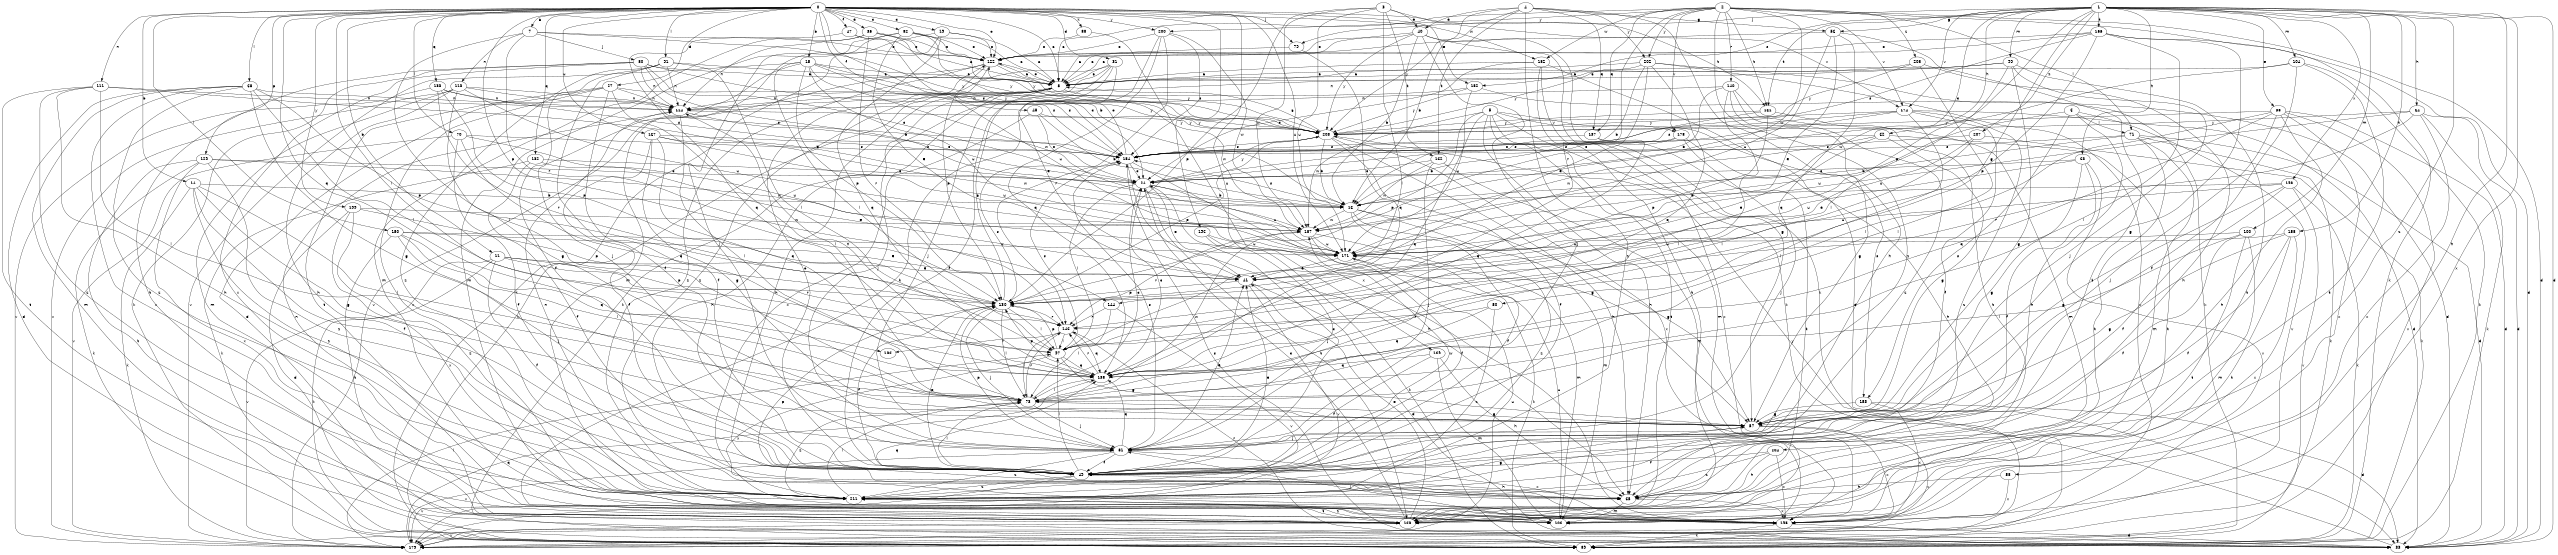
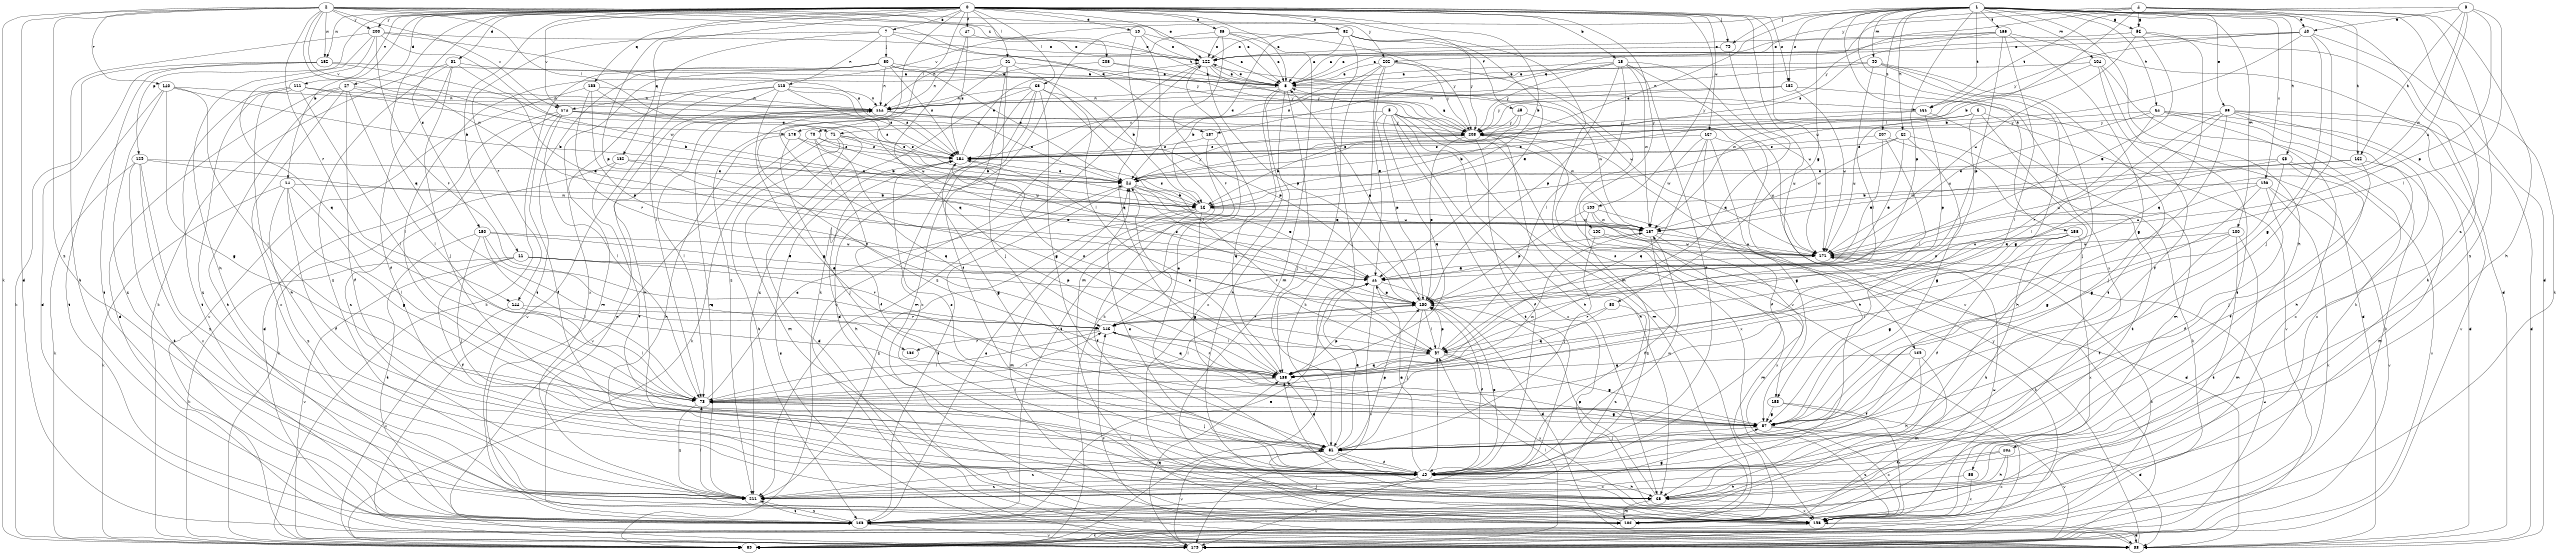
  strict digraph {
    fontname="DejaVu Sans"
    node [fontname="DejaVu Sans"]
    edge [fontname="DejaVu Sans"]
    0
    7
    8
    11
    14
    15
    16
    19
    n9 [label=82]
    27
    31
    35
    47
    48
    68
    70
    79
-   88
    91
    97
    111
    122
    129
    130
    132
    133
    136
    150
    152
    167
    169
    171
    174
    182
    196
    199
    200
    144
    203
    73
    80
    113
    195
    89
    187
    65
    81
    114
    179
    41
    49
    146
    211
    57
    154
    106
    138
    24
    33
    163
    1
    38
    50
    56
    58
    62
    63
    64
    99
    100
    104
    155
    158
    161
    193
    204
    207
    2
    71
    137
    140
    178
    202
    208
    3
    40
    162
    4
    5
    153
    6
    0 -> 7 [label=a]
    0 -> 8 [label=a]
    0 -> 11 [label=b]
    0 -> 14 [label=b]
    0 -> 15 [label=b]
    0 -> 16 [label=b]
    0 -> 19 [label=c]
    0 -> n9 [label=c]
    0 -> 27 [label=d]
    0 -> 31 [label=d]
    0 -> 35 [label=e]
    0 -> 47 [label=f]
    0 -> 48 [label=f]
    0 -> 68 [label=i]
    0 -> 70 [label=i]
    0 -> 79 [label=j]
-   0 -> 88 [label=k]
    0 -> 91 [label=l]
    0 -> 97 [label=l]
    0 -> 111 [label=n]
    0 -> 122 [label=o]
    0 -> 129 [label=p]
    0 -> 130 [label=p]
    0 -> 132 [label=q]
    0 -> 133 [label=q]
    0 -> 136 [label=q]
-   0 -> 150 [label=i]
+   0 -> 150 [label=s]
    0 -> 152 [label=s]
    0 -> 167 [label=u]
    0 -> 169 [label=u]
    0 -> 171 [label=u]
    0 -> 174 [label=v]
    0 -> 182 [label=w]
    0 -> 196 [label=y]
    0 -> 199 [label=y]
    0 -> 200 [label=y]
    7 -> 122 [label=o]
    7 -> 144 [label=r]
    7 -> 203 [label=y]
    7 -> 73 [label=i]
    7 -> 80 [label=j]
    7 -> 113 [label=n]
    8 -> 122 [label=o]
    8 -> 195 [label=x]
    8 -> 89 [label=k]
    8 -> 187 [label=w]
    8 -> 65 [label=h]
    8 -> 81 [label=j]
    8 -> 114 [label=n]
    11 -> 130 [label=p]
    11 -> 89 [label=k]
    11 -> 179 [label=v]
    11 -> 41 [label=e]
    11 -> 49 [label=f]
    11 -> 146 [label=r]
    14 -> 16 [label=b]
    14 -> 73 [label=i]
    14 -> 89 [label=k]
    14 -> 49 [label=f]
    14 -> 211 [label=z]
    14 -> 57 [label=g]
    15 -> 8 [label=a]
    15 -> 97 [label=l]
    15 -> 130 [label=p]
    15 -> 171 [label=u]
    15 -> 203 [label=y]
    15 -> 187 [label=w]
    15 -> 179 [label=v]
    15 -> 49 [label=f]
    15 -> 154 [label=s]
    16 -> 187 [label=w]
    16 -> 49 [label=f]
    16 -> 211 [label=z]
    16 -> 57 [label=g]
    16 -> 154 [label=s]
    16 -> 106 [label=m]
    19 -> 8 [label=a]
    19 -> 122 [label=o]
    19 -> 89 [label=k]
    19 -> 106 [label=m]
    19 -> 138 [label=q]
    n9 -> 8 [label=a]
    n9 -> 122 [label=o]
    n9 -> 203 [label=y]
    n9 -> 81 [label=j]
    n9 -> 41 [label=e]
    n9 -> 106 [label=m]
    n9 -> 24 [label=c]
    27 -> 203 [label=y]
    27 -> 73 [label=i]
    27 -> 195 [label=x]
    27 -> 114 [label=n]
    27 -> 49 [label=f]
    27 -> 33 [label=d]
    27 -> 163 [label=t]
    31 -> 8 [label=a]
    31 -> 89 [label=k]
    31 -> 81 [label=j]
    31 -> 41 [label=e]
    31 -> 49 [label=f]
    31 -> 211 [label=z]
    35 -> 8 [label=a]
    35 -> 122 [label=o]
    35 -> 203 [label=y]
    35 -> 114 [label=n]
    35 -> 146 [label=r]
    35 -> 106 [label=m]
    47 -> 122 [label=o]
    47 -> 154 [label=s]
    47 -> 138 [label=q]
    48 -> 16 [label=b]
    48 -> 203 [label=y]
    48 -> 65 [label=h]
    48 -> 24 [label=c]
    68 -> 97 [label=l]
    68 -> 130 [label=p]
    68 -> 195 [label=x]
    68 -> 114 [label=n]
    68 -> 211 [label=z]
    68 -> 57 [label=g]
    68 -> 106 [label=m]
    68 -> 33 [label=d]
    70 -> 171 [label=u]
    70 -> 179 [label=v]
    70 -> 49 [label=f]
    70 -> 154 [label=s]
    70 -> 138 [label=q]
    79 -> 8 [label=a]
    79 -> 138 [label=q]
-   88 -> 122 [label=o]
-   88 -> 195 [label=x]
    91 -> 8 [label=a]
    91 -> 97 [label=l]
    91 -> 81 [label=j]
    91 -> 114 [label=n]
    91 -> 49 [label=f]
    91 -> 211 [label=z]
    97 -> 130 [label=p]
    97 -> 195 [label=x]
    97 -> 57 [label=g]
    97 -> 154 [label=s]
    97 -> 138 [label=q]
    111 -> 16 [label=b]
    111 -> 73 [label=i]
    111 -> 65 [label=h]
    111 -> 114 [label=n]
    111 -> 211 [label=z]
    111 -> 163 [label=t]
    122 -> 8 [label=a]
    122 -> 130 [label=p]
    122 -> 171 [label=u]
    122 -> 203 [label=y]
    122 -> 179 [label=v]
    122 -> 211 [label=z]
    129 -> 195 [label=x]
    129 -> 89 [label=k]
    129 -> 187 [label=w]
    129 -> 211 [label=z]
    129 -> 24 [label=c]
    129 -> 163 [label=t]
    130 -> 8 [label=a]
    130 -> 97 [label=l]
    130 -> 73 [label=i]
    130 -> 81 [label=j]
    130 -> 49 [label=f]
    130 -> 146 [label=r]
    130 -> 154 [label=s]
    132 -> 89 [label=k]
    132 -> 41 [label=e]
    132 -> 49 [label=f]
    132 -> 24 [label=c]
    133 -> 130 [label=p]
    133 -> 114 [label=n]
    133 -> 179 [label=v]
    133 -> 146 [label=r]
    133 -> 154 [label=s]
    150 -> 171 [label=u]
    150 -> 73 [label=i]
    150 -> 81 [label=j]
    150 -> 41 [label=e]
    150 -> 138 [label=q]
    150 -> 163 [label=t]
    152 -> 171 [label=u]
    152 -> 203 [label=y]
    152 -> 114 [label=n]
    152 -> 33 [label=d]
    167 -> 171 [label=u]
    167 -> 187 [label=w]
    167 -> 49 [label=f]
    167 -> 57 [label=g]
    167 -> 154 [label=s]
    167 -> 138 [label=q]
    169 -> 65 [label=h]
    169 -> 49 [label=f]
    169 -> 106 [label=m]
    169 -> 138 [label=q]
    171 -> 89 [label=k]
    171 -> 41 [label=e]
    174 -> 203 [label=y]
    174 -> 73 [label=i]
    174 -> 49 [label=f]
    174 -> 211 [label=z]
    174 -> 154 [label=s]
    174 -> 24 [label=c]
    174 -> 33 [label=d]
    182 -> 8 [label=a]
    182 -> 89 [label=k]
    182 -> 24 [label=c]
    182 -> 33 [label=d]
    182 -> 163 [label=t]
    196 -> 171 [label=u]
    196 -> 89 [label=k]
    196 -> 81 [label=j]
    199 -> 130 [label=p]
    199 -> 195 [label=x]
    199 -> 187 [label=w]
    199 -> 211 [label=z]
    199 -> 33 [label=d]
    200 -> 122 [label=o]
    200 -> 187 [label=w]
-   208 -> 65 [label=h]
+   200 -> 65 [label=h]
    200 -> 146 [label=r]
    200 -> 154 [label=s]
    200 -> 138 [label=q]
    200 -> 163 [label=t]
    144 -> 73 [label=i]
    144 -> 179 [label=v]
    144 -> 146 [label=r]
    203 -> 8 [label=a]
    203 -> 16 [label=b]
    203 -> 130 [label=p]
    203 -> 195 [label=x]
    203 -> 65 [label=h]
    203 -> 49 [label=f]
    203 -> 154 [label=s]
    73 -> 187 [label=w]
    73 -> 81 [label=j]
    73 -> 146 [label=r]
    73 -> 211 [label=z]
    73 -> 57 [label=g]
    73 -> 24 [label=c]
    80 -> 8 [label=a]
    80 -> 16 [label=b]
    80 -> 195 [label=x]
    80 -> 89 [label=k]
    80 -> 114 [label=n]
    80 -> 154 [label=s]
    80 -> 24 [label=c]
    80 -> 163 [label=t]
    113 -> 171 [label=u]
    113 -> 65 [label=h]
    113 -> 114 [label=n]
    113 -> 179 [label=v]
    113 -> 57 [label=g]
    113 -> 154 [label=s]
    113 -> 106 [label=m]
    195 -> 89 [label=k]
    195 -> 138 [label=q]
    195 -> 33 [label=d]
    187 -> 171 [label=u]
    187 -> 49 [label=f]
    187 -> 146 [label=r]
    187 -> 106 [label=m]
    65 -> 130 [label=p]
    65 -> 195 [label=x]
    65 -> 106 [label=m]
    81 -> 130 [label=p]
    81 -> 195 [label=x]
    81 -> 179 [label=v]
    81 -> 41 [label=e]
    81 -> 49 [label=f]
    81 -> 211 [label=z]
    81 -> 154 [label=s]
    81 -> 138 [label=q]
    114 -> 203 [label=y]
    114 -> 73 [label=i]
    114 -> 24 [label=c]
    179 -> 97 [label=l]
    179 -> 171 [label=u]
    179 -> 138 [label=q]
    41 -> 130 [label=p]
    41 -> 179 [label=v]
    41 -> 33 [label=d]
    49 -> 97 [label=l]
    49 -> 122 [label=o]
    49 -> 130 [label=p]
    49 -> 73 [label=i]
    49 -> 187 [label=w]
    49 -> 65 [label=h]
    49 -> 179 [label=v]
    49 -> 41 [label=e]
    49 -> 211 [label=z]
    49 -> 24 [label=c]
    146 -> 97 [label=l]
    146 -> 136 [label=r]
    146 -> 73 [label=i]
    146 -> 138 [label=q]
    211 -> 73 [label=i]
    211 -> 114 [label=n]
    211 -> 57 [label=g]
    211 -> 163 [label=t]
    57 -> 195 [label=x]
    57 -> 81 [label=j]
    57 -> 179 [label=v]
    154 -> 122 [label=o]
    154 -> 65 [label=h]
    154 -> 57 [label=g]
    154 -> 24 [label=c]
    106 -> 171 [label=u]
    106 -> 81 [label=j]
    138 -> 130 [label=p]
    138 -> 73 [label=i]
    138 -> 114 [label=n]
    138 -> 146 [label=r]
    138 -> 24 [label=c]
    24 -> 16 [label=b]
    24 -> 97 [label=l]
    24 -> 171 [label=u]
    24 -> 203 [label=y]
    24 -> 41 [label=e]
    24 -> 163 [label=t]
    33 -> 203 [label=y]
    33 -> 146 [label=r]
    33 -> 154 [label=s]
    163 -> 114 [label=n]
    163 -> 179 [label=v]
    163 -> 41 [label=e]
    163 -> 211 [label=z]
    163 -> 24 [label=c]
    1 -> 79 [label=j]
    1 -> 130 [label=p]
    1 -> 152 [label=s]
    1 -> 174 [label=v]
    1 -> 195 [label=x]
    1 -> 24 [label=c]
    1 -> 33 [label=d]
    1 -> 38 [label=e]
    1 -> 50 [label=g]
    1 -> 56 [label=g]
    1 -> 58 [label=h]
    1 -> 62 [label=h]
    1 -> 63 [label=h]
    1 -> 64 [label=h]
    1 -> 99 [label=m]
    1 -> 100 [label=m]
    1 -> 104 [label=m]
    1 -> 155 [label=t]
    1 -> 158 [label=t]
    1 -> 161 [label=t]
    1 -> 193 [label=x]
    1 -> 204 [label=z]
    1 -> 207 [label=z]
    38 -> 97 [label=l]
    38 -> 203 [label=y]
    38 -> 195 [label=x]
    38 -> 65 [label=h]
    38 -> 81 [label=j]
    38 -> 179 [label=v]
    38 -> 138 [label=q]
    38 -> 33 [label=d]
    50 -> 146 [label=r]
    50 -> 211 [label=z]
    50 -> 138 [label=q]
    56 -> 122 [label=o]
    56 -> 171 [label=u]
    56 -> 41 [label=e]
    56 -> 138 [label=q]
    56 -> 163 [label=t]
    58 -> 195 [label=x]
    58 -> 65 [label=h]
    62 -> 187 [label=w]
    62 -> 41 [label=e]
    62 -> 57 [label=g]
    62 -> 154 [label=s]
    62 -> 163 [label=t]
    63 -> 171 [label=u]
    63 -> 179 [label=v]
    63 -> 49 [label=f]
    63 -> 57 [label=g]
    63 -> 24 [label=c]
    64 -> 171 [label=u]
    64 -> 203 [label=y]
    64 -> 195 [label=x]
    64 -> 89 [label=k]
    64 -> 146 [label=r]
    64 -> 33 [label=d]
    99 -> 8 [label=a]
    99 -> 97 [label=l]
    99 -> 81 [label=j]
    99 -> 114 [label=n]
    99 -> 57 [label=g]
    99 -> 163 [label=t]
    100 -> 171 [label=u]
    100 -> 73 [label=i]
    100 -> 49 [label=f]
    100 -> 106 [label=m]
    100 -> 163 [label=t]
    104 -> 8 [label=a]
    104 -> 89 [label=k]
    104 -> 187 [label=w]
    104 -> 49 [label=f]
    104 -> 163 [label=t]
    155 -> 8 [label=a]
    155 -> 122 [label=o]
    155 -> 130 [label=p]
    155 -> 73 [label=i]
    155 -> 57 [label=g]
    155 -> 154 [label=s]
    155 -> 33 [label=d]
    158 -> 171 [label=u]
    158 -> 195 [label=x]
    158 -> 49 [label=f]
    158 -> 57 [label=g]
    158 -> 163 [label=t]
    161 -> 130 [label=p]
    161 -> 203 [label=y]
    161 -> 106 [label=m]
    161 -> 24 [label=c]
    193 -> 16 [label=b]
    193 -> 171 [label=u]
    193 -> 89 [label=k]
    193 -> 179 [label=v]
    193 -> 49 [label=f]
    193 -> 57 [label=g]
    204 -> 195 [label=x]
    204 -> 65 [label=h]
    204 -> 49 [label=f]
    204 -> 211 [label=z]
    207 -> 97 [label=l]
    207 -> 89 [label=k]
    207 -> 41 [label=e]
    207 -> 154 [label=s]
    2 -> 8 [label=a]
    2 -> 174 [label=v]
    2 -> 182 [label=w]
    2 -> 200 [label=y]
    2 -> 144 [label=r]
    2 -> 89 [label=k]
    2 -> 187 [label=w]
    2 -> 211 [label=z]
    2 -> 33 [label=d]
    2 -> 161 [label=t]
    2 -> 71 [label=i]
    2 -> 137 [label=q]
    2 -> 140 [label=r]
    2 -> 178 [label=v]
    2 -> 202 [label=y]
    2 -> 208 [label=z]
    71 -> 16 [label=b]
    71 -> 89 [label=k]
    71 -> 154 [label=s]
    71 -> 106 [label=m]
    71 -> 33 [label=d]
    71 -> 163 [label=t]
    137 -> 154 [label=s]
    137 -> 138 [label=q]
    137 -> 163 [label=t]
    140 -> 16 [label=b]
    140 -> 73 [label=i]
    140 -> 114 [label=n]
    140 -> 211 [label=z]
    140 -> 57 [label=g]
    140 -> 163 [label=t]
    178 -> 16 [label=b]
    178 -> 65 [label=h]
    178 -> 81 [label=j]
    178 -> 154 [label=s]
    202 -> 8 [label=a]
    202 -> 16 [label=b]
    202 -> 203 [label=y]
    202 -> 89 [label=k]
    202 -> 179 [label=v]
    202 -> 41 [label=e]
    202 -> 138 [label=q]
    208 -> 8 [label=a]
    208 -> 203 [label=y]
    208 -> 73 [label=i]
    3 -> 97 [label=l]
    3 -> 130 [label=p]
    3 -> 171 [label=u]
    3 -> 187 [label=w]
    3 -> 161 [label=t]
    3 -> 40 [label=e]
    3 -> 162 [label=t]
    40 -> 8 [label=a]
    40 -> 16 [label=b]
    40 -> 122 [label=o]
    40 -> 203 [label=y]
    40 -> 89 [label=k]
    40 -> 81 [label=j]
    40 -> 57 [label=g]
    162 -> 187 [label=w]
    162 -> 81 [label=j]
    162 -> 106 [label=m]
    162 -> 24 [label=c]
    4 -> 16 [label=b]
    4 -> 203 [label=y]
    4 -> 65 [label=h]
    4 -> 211 [label=z]
    4 -> 56 [label=g]
    4 -> 137 [label=q]
    4 -> 202 [label=y]
    4 -> 40 [label=e]
    4 -> 162 [label=t]
    5 -> 130 [label=p]
    5 -> 195 [label=x]
    5 -> 187 [label=w]
    5 -> 65 [label=h]
    5 -> 106 [label=m]
    5 -> 138 [label=q]
    5 -> 163 [label=t]
    5 -> 178 [label=v]
    5 -> 153 [label=s]
    153 -> 195 [label=x]
    153 -> 57 [label=g]
    153 -> 33 [label=d]
    6 -> 171 [label=u]
    6 -> 65 [label=h]
    6 -> 179 [label=v]
    6 -> 71 [label=i]
    6 -> 153 [label=s]
  }
